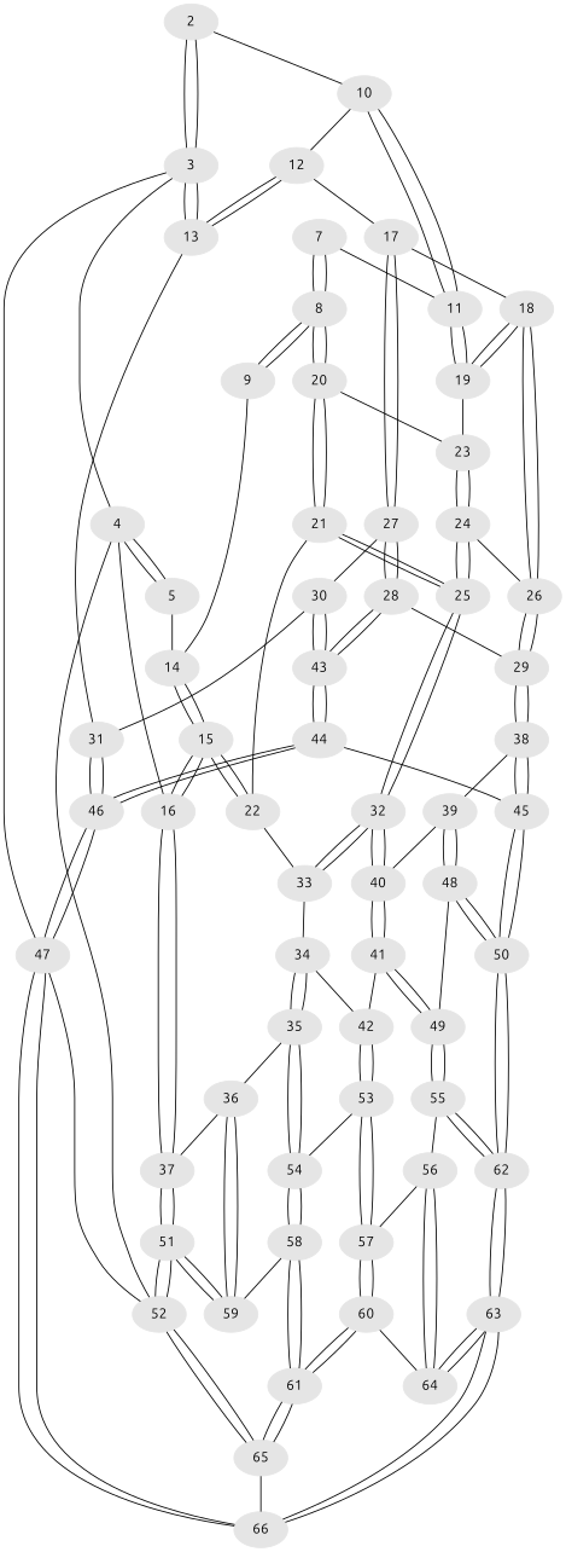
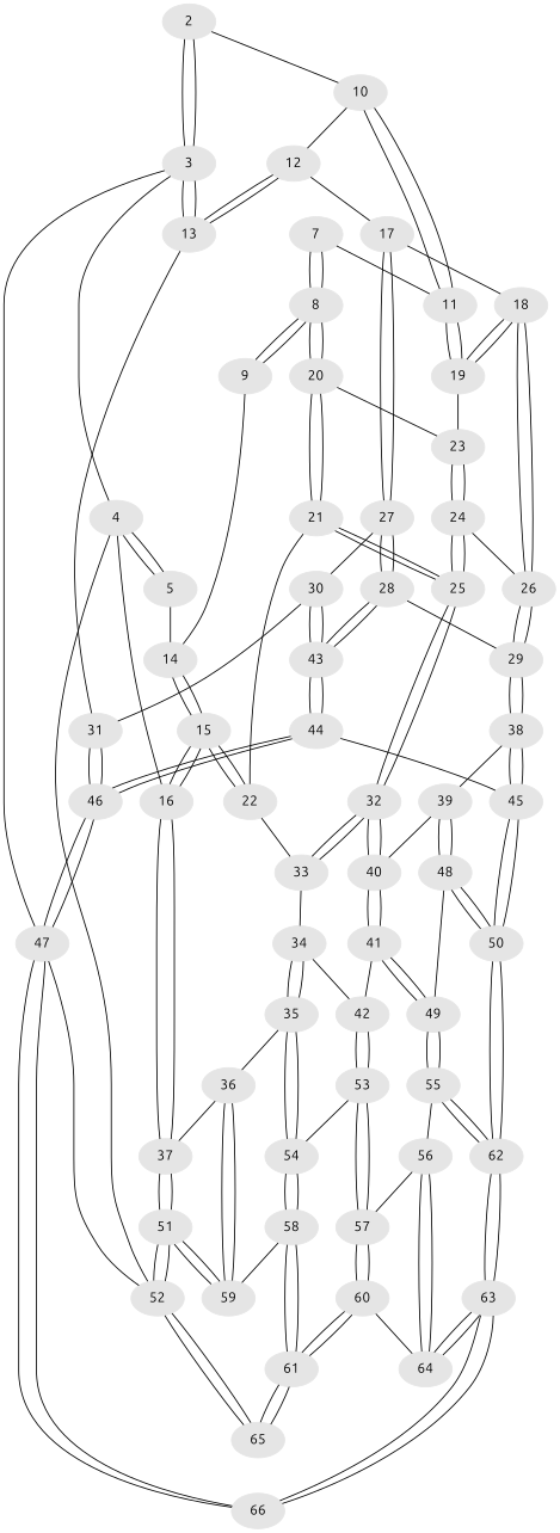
  graph {
    fontname=Ubuntu
    node [color=gray90 fontname=Ubuntu style=filled]
    edge [fontname=Ubuntu]
    2
    3
    10
    7
    8
    11
    4
    13
    47
    12
    5
    16
    52
    31
    66
    14
    37
    65
    15
    9
    20
    19
    23
    21
    17
    18
    27
    46
    22
    33
    51
    26
    28
    30
    29
    24
    25
    32
    34
    40
    38
    43
    44
    39
    45
    41
    35
    42
    36
    54
    53
    59
    58
    48
    50
    49
    55
    57
    62
    56
    63
    60
    61
    64
    2 -- 3
    2 -- 3
    2 -- 10
    3 -- 4
    3 -- 13
    3 -- 13
    3 -- 47
    10 -- 11
    10 -- 11
    10 -- 12
    7 -- 8
    7 -- 8
    7 -- 11
    8 -- 9
    8 -- 9
    8 -- 20
    8 -- 20
    11 -- 19
    11 -- 19
    4 -- 5
    4 -- 5
    4 -- 16
    4 -- 52
    13 -- 31
    47 -- 52
    47 -- 66
    47 -- 66
    12 -- 13
    12 -- 13
    12 -- 17
    5 -- 14
    16 -- 37
    16 -- 37
    52 -- 65
    52 -- 65
    31 -- 46
    31 -- 46
    14 -- 15
    14 -- 15
    37 -- 51
    37 -- 51
-   65 -- 66
    15 -- 16
    15 -- 16
    15 -- 22
    15 -- 22
    9 -- 14
    20 -- 23
    20 -- 21
    20 -- 21
    19 -- 23
    23 -- 24
    23 -- 24
    21 -- 22
    21 -- 25
    21 -- 25
    17 -- 18
    17 -- 27
    17 -- 27
    18 -- 19
    18 -- 19
    18 -- 26
    18 -- 26
    27 -- 28
    27 -- 28
    27 -- 30
    46 -- 47
    46 -- 47
    22 -- 33
    33 -- 34
    51 -- 52
    51 -- 52
    51 -- 59
    51 -- 59
    26 -- 29
    26 -- 29
    28 -- 29
    28 -- 43
    28 -- 43
    30 -- 31
    30 -- 43
    30 -- 43
    29 -- 38
    29 -- 38
    24 -- 26
    24 -- 25
    24 -- 25
    25 -- 32
    25 -- 32
    32 -- 33
    32 -- 33
    32 -- 40
    32 -- 40
    34 -- 35
    34 -- 35
    34 -- 42
    40 -- 41
    40 -- 41
    38 -- 39
    38 -- 45
    38 -- 45
    43 -- 44
    43 -- 44
    44 -- 46
    44 -- 46
    44 -- 45
    39 -- 40
    39 -- 48
    39 -- 48
    45 -- 50
    45 -- 50
    41 -- 42
    41 -- 49
    41 -- 49
    35 -- 36
    35 -- 54
    35 -- 54
    42 -- 53
    42 -- 53
    36 -- 37
    36 -- 59
    36 -- 59
    54 -- 58
    54 -- 58
    53 -- 54
    53 -- 57
    53 -- 57
    58 -- 59
    58 -- 61
    58 -- 61
    48 -- 50
    48 -- 50
    48 -- 49
    50 -- 62
    50 -- 62
    49 -- 55
    49 -- 55
    55 -- 62
    55 -- 62
    55 -- 56
    57 -- 60
    57 -- 60
    62 -- 63
    62 -- 63
    56 -- 57
    56 -- 64
    56 -- 64
    63 -- 66
    63 -- 66
    63 -- 64
    63 -- 64
    60 -- 61
    60 -- 61
    60 -- 64
    61 -- 65
    61 -- 65
  }
